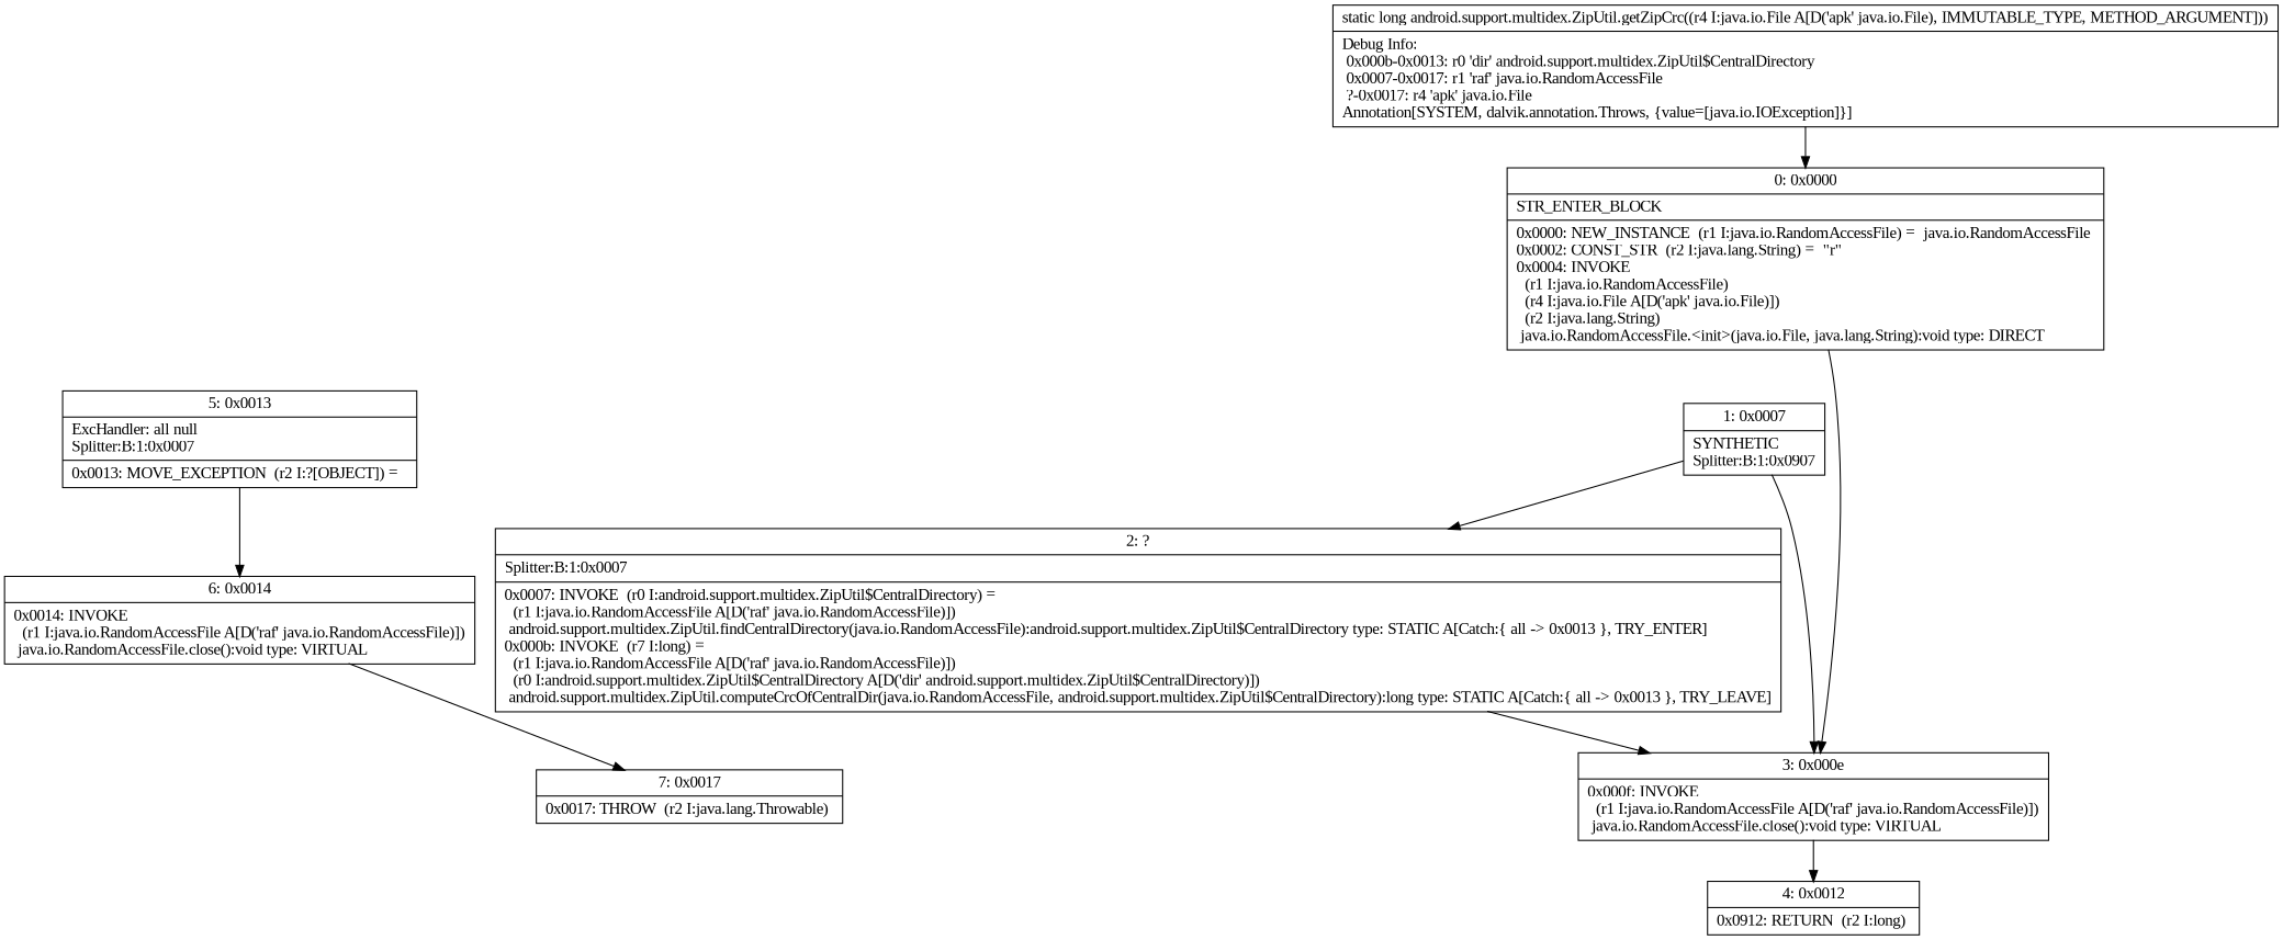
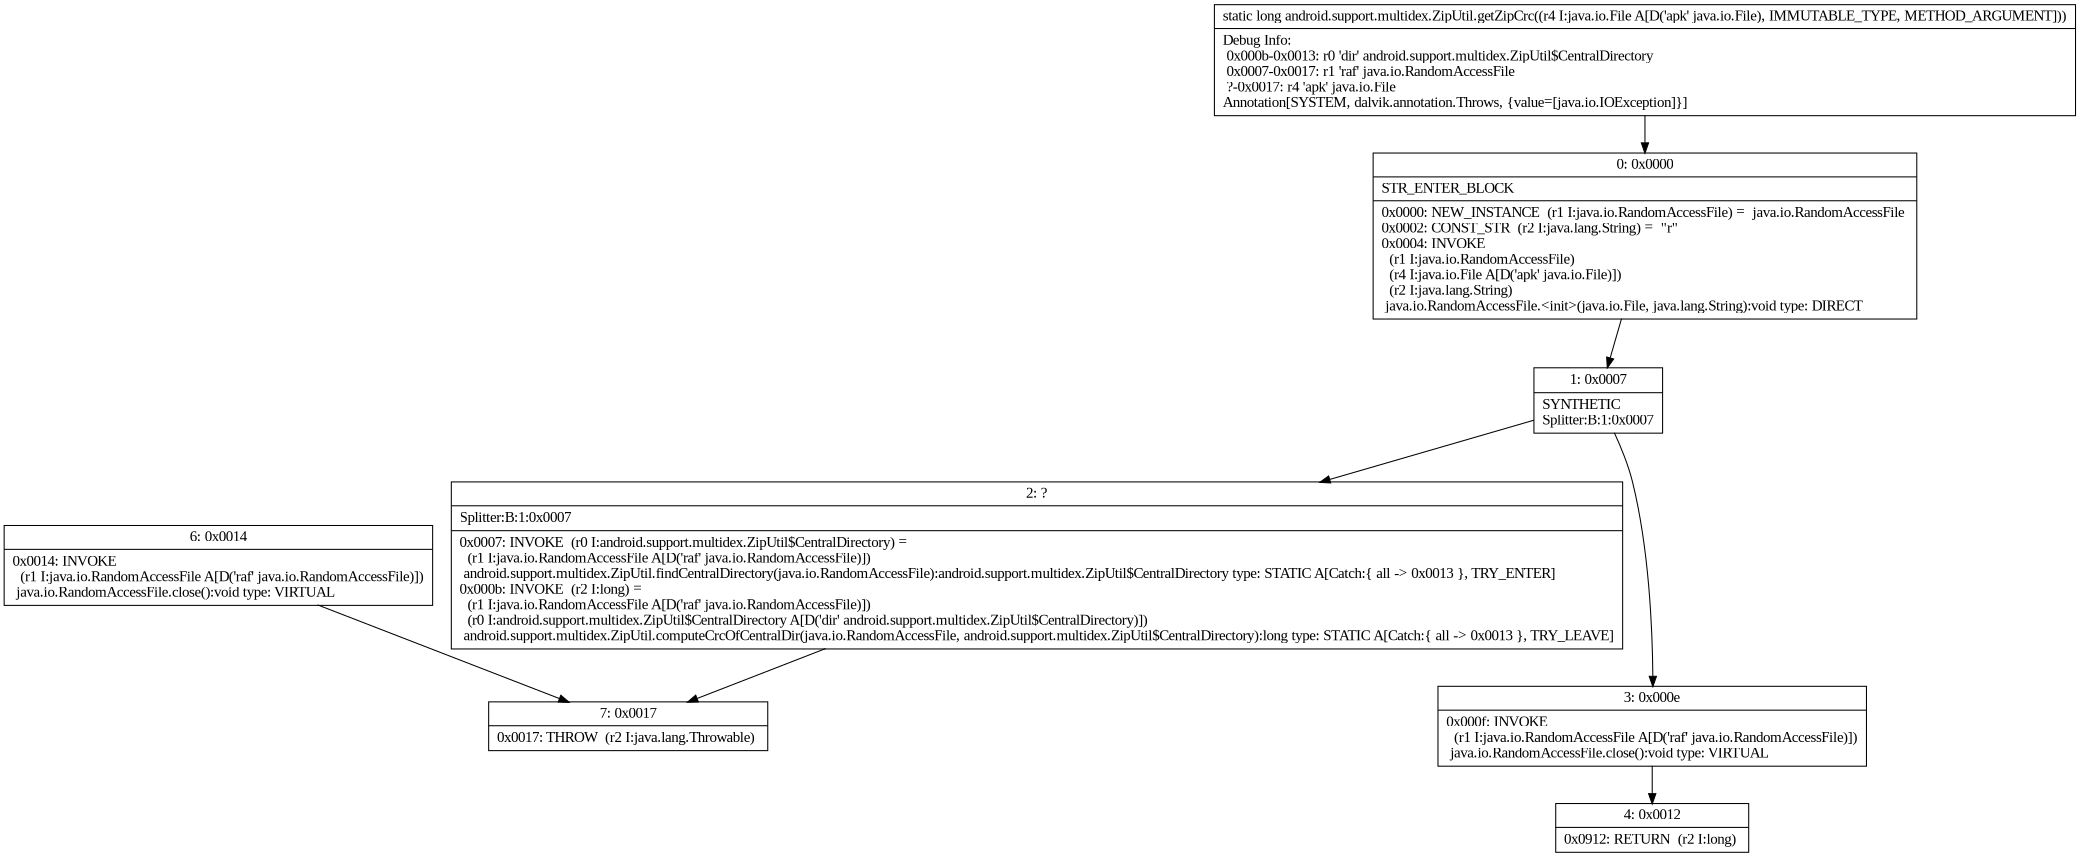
  digraph {
    fontname="Liberation Serif"
    node [fontname="Liberation Serif" shape=record]
    edge [fontname="Liberation Serif"]
    n1 [label="{0\:\ 0x0000|STR_ENTER_BLOCK\l|0x0000: NEW_INSTANCE  (r1 I:java.io.RandomAccessFile) =  java.io.RandomAccessFile \l0x0002: CONST_STR  (r2 I:java.lang.String) =  \"r\" \l0x0004: INVOKE  \l  (r1 I:java.io.RandomAccessFile)\l  (r4 I:java.io.File A[D('apk' java.io.File)])\l  (r2 I:java.lang.String)\l java.io.RandomAccessFile.\<init\>(java.io.File, java.lang.String):void type: DIRECT \l}"]
-   n2 [label="{1\:\ 0x0007|SYNTHETIC\lSplitter:B:1:0x0907\l}"]
-   n3 [label="{2\:\ ?|Splitter:B:1:0x0007\l|0x0007: INVOKE  (r0 I:android.support.multidex.ZipUtil$CentralDirectory) = \l  (r1 I:java.io.RandomAccessFile A[D('raf' java.io.RandomAccessFile)])\l android.support.multidex.ZipUtil.findCentralDirectory(java.io.RandomAccessFile):android.support.multidex.ZipUtil$CentralDirectory type: STATIC A[Catch:\{ all \-\> 0x0013 \}, TRY_ENTER]\l0x000b: INVOKE  (r7 I:long) = \l  (r1 I:java.io.RandomAccessFile A[D('raf' java.io.RandomAccessFile)])\l  (r0 I:android.support.multidex.ZipUtil$CentralDirectory A[D('dir' android.support.multidex.ZipUtil$CentralDirectory)])\l android.support.multidex.ZipUtil.computeCrcOfCentralDir(java.io.RandomAccessFile, android.support.multidex.ZipUtil$CentralDirectory):long type: STATIC A[Catch:\{ all \-\> 0x0013 \}, TRY_LEAVE]\l}"]
+   n2 [label="{1\:\ 0x0007|SYNTHETIC\lSplitter:B:1:0x0007\l}"]
+   n3 [label="{2\:\ ?|Splitter:B:1:0x0007\l|0x0007: INVOKE  (r0 I:android.support.multidex.ZipUtil$CentralDirectory) = \l  (r1 I:java.io.RandomAccessFile A[D('raf' java.io.RandomAccessFile)])\l android.support.multidex.ZipUtil.findCentralDirectory(java.io.RandomAccessFile):android.support.multidex.ZipUtil$CentralDirectory type: STATIC A[Catch:\{ all \-\> 0x0013 \}, TRY_ENTER]\l0x000b: INVOKE  (r2 I:long) = \l  (r1 I:java.io.RandomAccessFile A[D('raf' java.io.RandomAccessFile)])\l  (r0 I:android.support.multidex.ZipUtil$CentralDirectory A[D('dir' android.support.multidex.ZipUtil$CentralDirectory)])\l android.support.multidex.ZipUtil.computeCrcOfCentralDir(java.io.RandomAccessFile, android.support.multidex.ZipUtil$CentralDirectory):long type: STATIC A[Catch:\{ all \-\> 0x0013 \}, TRY_LEAVE]\l}"]
    n4 [label="{3\:\ 0x000e|0x000f: INVOKE  \l  (r1 I:java.io.RandomAccessFile A[D('raf' java.io.RandomAccessFile)])\l java.io.RandomAccessFile.close():void type: VIRTUAL \l}"]
-   n5 [label="{5\:\ 0x0013|ExcHandler: all null\lSplitter:B:1:0x0007\l|0x0013: MOVE_EXCEPTION  (r2 I:?[OBJECT]) =  \l}"]
    n6 [label="{6\:\ 0x0014|0x0014: INVOKE  \l  (r1 I:java.io.RandomAccessFile A[D('raf' java.io.RandomAccessFile)])\l java.io.RandomAccessFile.close():void type: VIRTUAL \l}"]
    n7 [label="{4\:\ 0x0012|0x0912: RETURN  (r2 I:long) \l}"]
    n8 [label="{7\:\ 0x0017|0x0017: THROW  (r2 I:java.lang.Throwable) \l}"]
    n9 [label="{static long android.support.multidex.ZipUtil.getZipCrc((r4 I:java.io.File A[D('apk' java.io.File), IMMUTABLE_TYPE, METHOD_ARGUMENT]))  | Debug Info:\l  0x000b\-0x0013: r0 'dir' android.support.multidex.ZipUtil$CentralDirectory\l  0x0007\-0x0017: r1 'raf' java.io.RandomAccessFile\l  ?\-0x0017: r4 'apk' java.io.File\lAnnotation[SYSTEM, dalvik.annotation.Throws, \{value=[java.io.IOException]\}]\l}"]
-   n1 -> n4
+   n1 -> n2
    n2 -> n3
    n2 -> n4
-   n3 -> n4
+   n3 -> n8
    n4 -> n7
-   n5 -> n6
    n6 -> n8
    n9 -> n1
  }
